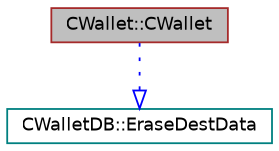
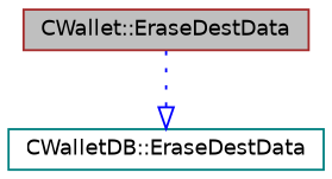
  digraph {
    rankdir=TB
    node [fontname=Helvetica fontsize=10 shape=record style=filled]
-   n1 [color=brown fillcolor=grey75 fontcolor=black height=0.2 label="CWallet::CWallet" width=0.4]
+   n1 [color=brown fillcolor=grey75 fontcolor=black height=0.2 label="CWallet::EraseDestData" width=0.4]
    n2 [color=teal fillcolor=white height=0.2 label="CWalletDB::EraseDestData" width=0.4]
    n1 -> n2 [color=blue fontname=Helvetica fontsize=10 labelfontname=Helvetica labelfontsize=10 style=dotted arrowhead=onormal]
  }
